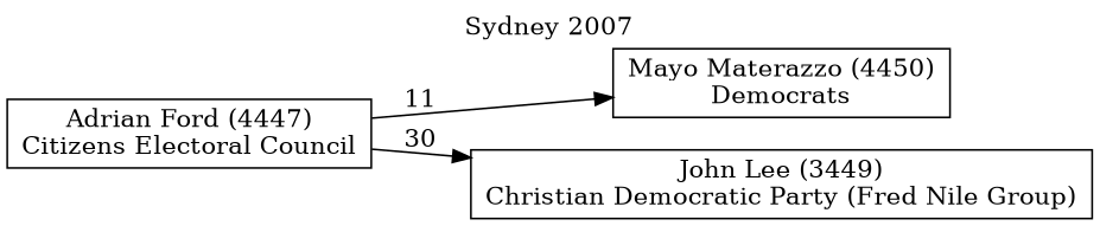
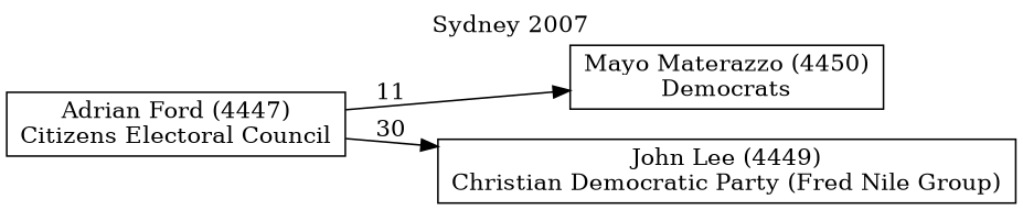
  digraph {
    label="Sydney 2007"
    labelloc=t
    mclimit=10
    rankdir=LR
    node [shape=box]
    n1 [label="Mayo Materazzo (4450)\nDemocrats"]
-   n2 [label="John Lee (3449)\nChristian Democratic Party (Fred Nile Group)"]
+   n2 [label="John Lee (4449)\nChristian Democratic Party (Fred Nile Group)"]
    n3 [label="Adrian Ford (4447)\nCitizens Electoral Council"]
    n3 -> n1 [label=11]
    n3 -> n2 [label=30]
  }
